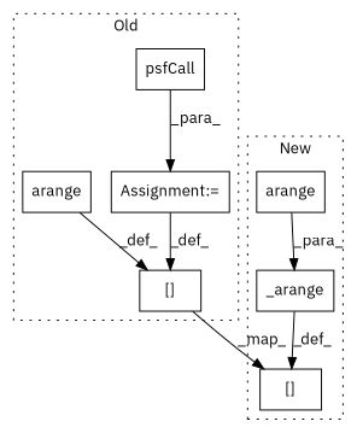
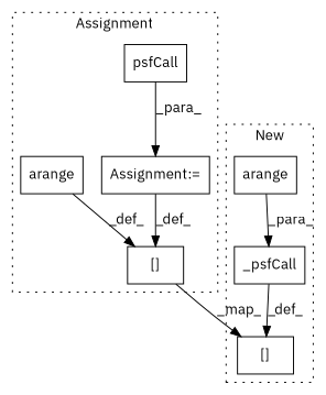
  digraph {
    fontname="IBM Plex Sans"
    node [a=32 fontname="IBM Plex Sans" l="3,1" shape=box]
    edge [fontname="IBM Plex Sans"]
    n1 [l="6,1" label=psfCall s="22507,22530"]
    n2 [a=2 label="[]" s="24467,24486"]
    n3 [a=7 l=1 label="Assignment:=" s=22498]
    n4 [l="7,1" label=arange s="24521,24553"]
-   n5 [l="9,1" label=_arange s="24223,24242"]
+   n5 [l="9,1" label=_psfCall s="24223,24242"]
    n6 [a=2 label="[]" s="24197,24216"]
    n7 [l="7,1" label=arange s="24232,24241"]
    subgraph cluster_1 {
-     label=Old
+     label=Assignment
      style=dotted
      n1
      n2
      n3
      n4
    }
    subgraph cluster_2 {
      label=New
      style=dotted
      n5
      n6
      n7
    }
    n1 -> n3 [label=_para_]
    n2 -> n6 [label=_map_]
    n3 -> n2 [label=_def_]
    n4 -> n2 [label=_def_]
    n5 -> n6 [label=_def_]
    n7 -> n5 [label=_para_]
  }
